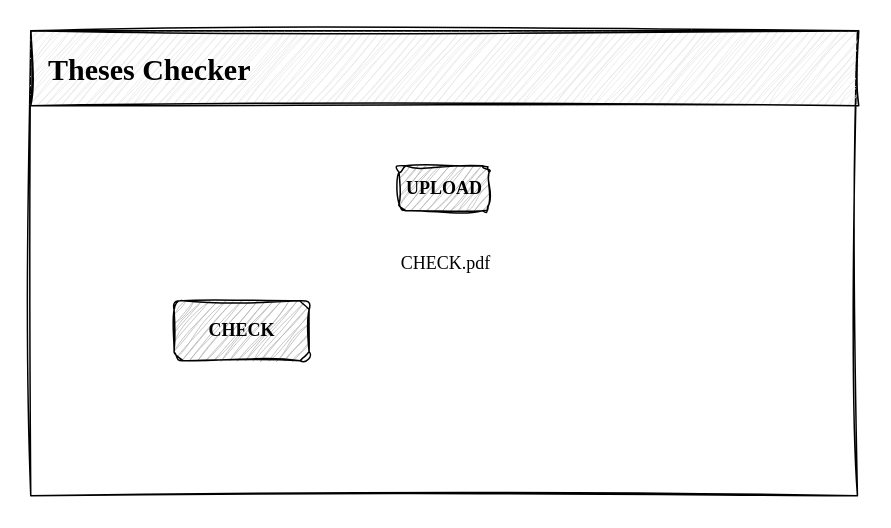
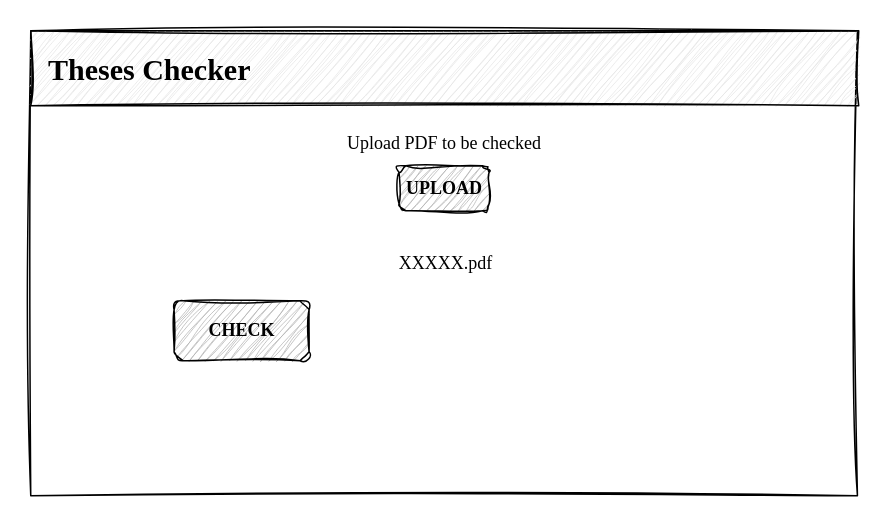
  <mxCell id="0" />
  <mxCell id="1" parent="0" />
  <mxCell id="2" value="" style="rounded=0;whiteSpace=wrap;html=1;aspect=fixed;sketch=1;curveFitting=1;jiggle=2;" parent="1" vertex="1"><mxGeometry x="20" y="20" width="551.13" height="310" as="geometry" /></mxCell>
  <mxCell id="3" value="Theses Checker" style="rounded=0;whiteSpace=wrap;html=1;align=left;spacingLeft=10;fontStyle=1;fontSize=20;sketch=1;curveFitting=1;jiggle=2;fontFamily=Comic Sans MS;fillColor=#E6E6E6;" parent="1" vertex="1"><mxGeometry x="20" y="20" width="552" height="50" as="geometry" /></mxCell>
  <mxCell id="4" value="CHECK" style="rounded=1;whiteSpace=wrap;html=1;sketch=1;curveFitting=1;jiggle=2;fontFamily=Comic Sans MS;strokeColor=#000000;fillColor=#B3B3B3;fontStyle=1" parent="1" vertex="1"><mxGeometry x="115.56" y="200" width="90" height="40" as="geometry" /></mxCell>
+ <mxCell id="5" value="Upload PDF to be checked" style="text;html=1;strokeColor=none;fillColor=none;align=center;verticalAlign=middle;whiteSpace=wrap;rounded=0;fontFamily=Comic Sans MS;" parent="1" vertex="1"><mxGeometry x="215.56" y="80" width="160" height="30" as="geometry" /></mxCell>
  <mxCell id="6" value="UPLOAD" style="rounded=1;whiteSpace=wrap;html=1;sketch=1;curveFitting=1;jiggle=2;fontFamily=Comic Sans MS;strokeColor=#000000;fillColor=#B3B3B3;fontStyle=1" parent="1" vertex="1"><mxGeometry x="265.56" y="110" width="60" height="30" as="geometry" /></mxCell>
- <mxCell id="7" value="CHECK.pdf" style="text;html=1;strokeColor=none;fillColor=none;align=center;verticalAlign=middle;whiteSpace=wrap;rounded=0;fontFamily=Comic Sans MS;" parent="1" vertex="1"><mxGeometry x="257" y="160" width="80" height="30" as="geometry" /></mxCell>
+ <mxCell id="7" value="XXXXX.pdf" style="text;html=1;strokeColor=none;fillColor=none;align=center;verticalAlign=middle;whiteSpace=wrap;rounded=0;fontFamily=Comic Sans MS;" parent="1" vertex="1"><mxGeometry x="257" y="160" width="80" height="30" as="geometry" /></mxCell>
